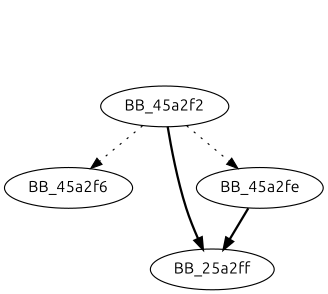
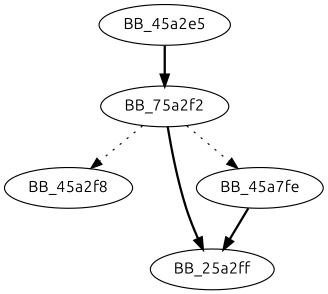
  digraph {
    fontname=Ubuntu
    node [fontname=Ubuntu]
    edge [fontname=Ubuntu style=bold]
-   BB_45a2f2
-   BB_45a2f8 [label=BB_45a2f6]
+   BB_45a2e5
+   BB_45a2f2 [label=BB_75a2f2]
+   BB_45a2f8
    n4 [label=BB_25a2ff]
-   BB_45a2fe
+   BB_45a2fe [label=BB_45a7fe]
+   BB_45a2e5 -> BB_45a2f2
    BB_45a2f2 -> BB_45a2f8 [style=dotted]
    BB_45a2f2 -> n4
    BB_45a2f2 -> BB_45a2fe [style=dotted]
    BB_45a2fe -> n4
  }
